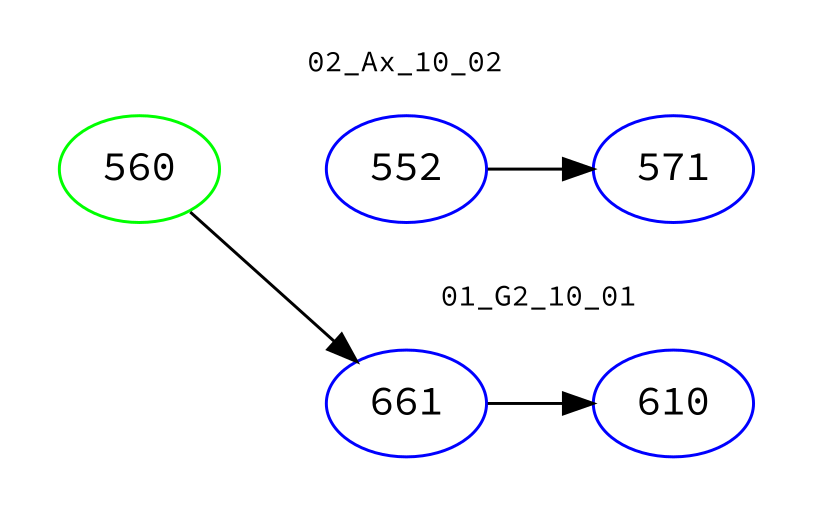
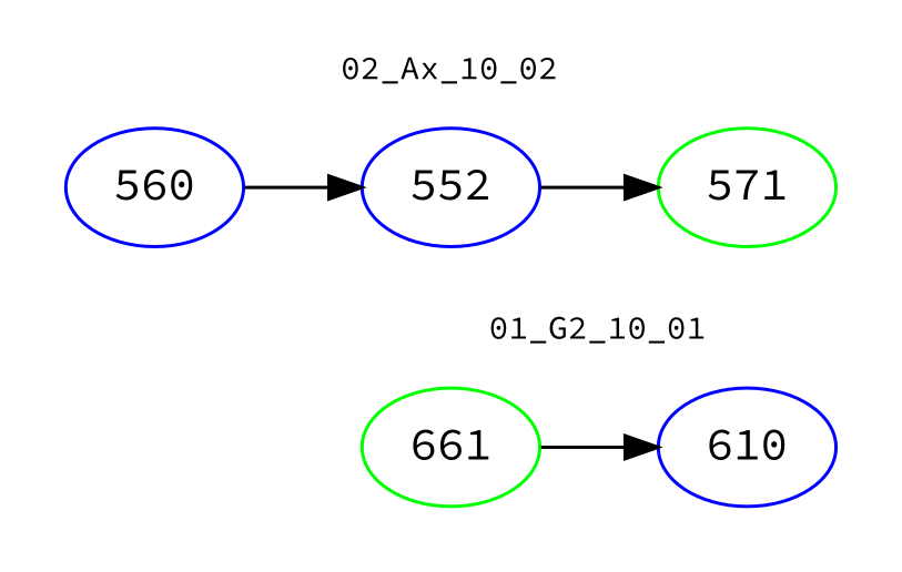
  digraph {
    fontname="Source Code Pro"
    rankdir=LR
    node [color=blue fontname="Source Code Pro"]
    edge [color=black fontname="Source Code Pro"]
-   n1 [color=green label=560]
+   n1 [label=560]
    n2 [label=552]
-   n3 [label=571]
-   n4 [label=661]
+   n3 [color=green label=571]
+   n4 [color=green label=661]
    n5 [label=610]
    subgraph cluster_1 {
      color=white
      fontsize=10
      label="02_Ax_10_02"
      n1
      n2
      n3
    }
    subgraph cluster_2 {
      color=white
      fontsize=10
      label="01_G2_10_01"
      n4
      n5
    }
-   n1 -> n4
+   n1 -> n2
    n2 -> n3
    n4 -> n5
  }
